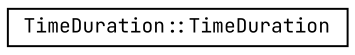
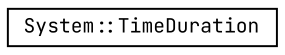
  digraph {
    rankdir=TB
    fontname="JetBrains Mono"
-   n1 [color=black fillcolor=white fontname="JetBrains Mono" fontsize=10 height=0.2 label="TimeDuration::TimeDuration" shape=record style=filled width=0.4]
+   n1 [color=black fillcolor=white fontname="JetBrains Mono" fontsize=10 height=0.2 label="System::TimeDuration" shape=record style=filled width=0.4]
  }
